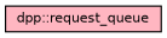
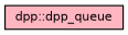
  digraph {
    rankdir=LR
-   n1 [color=black fillcolor=lightpink fontname=Helvetica fontsize=10 height=0.2 label="dpp::request_queue" shape=record style=filled width=0.4]
+   n1 [color=black fillcolor=lightpink fontname=Helvetica fontsize=10 height=0.2 label="dpp::dpp_queue" shape=record style=filled width=0.4]
  }
